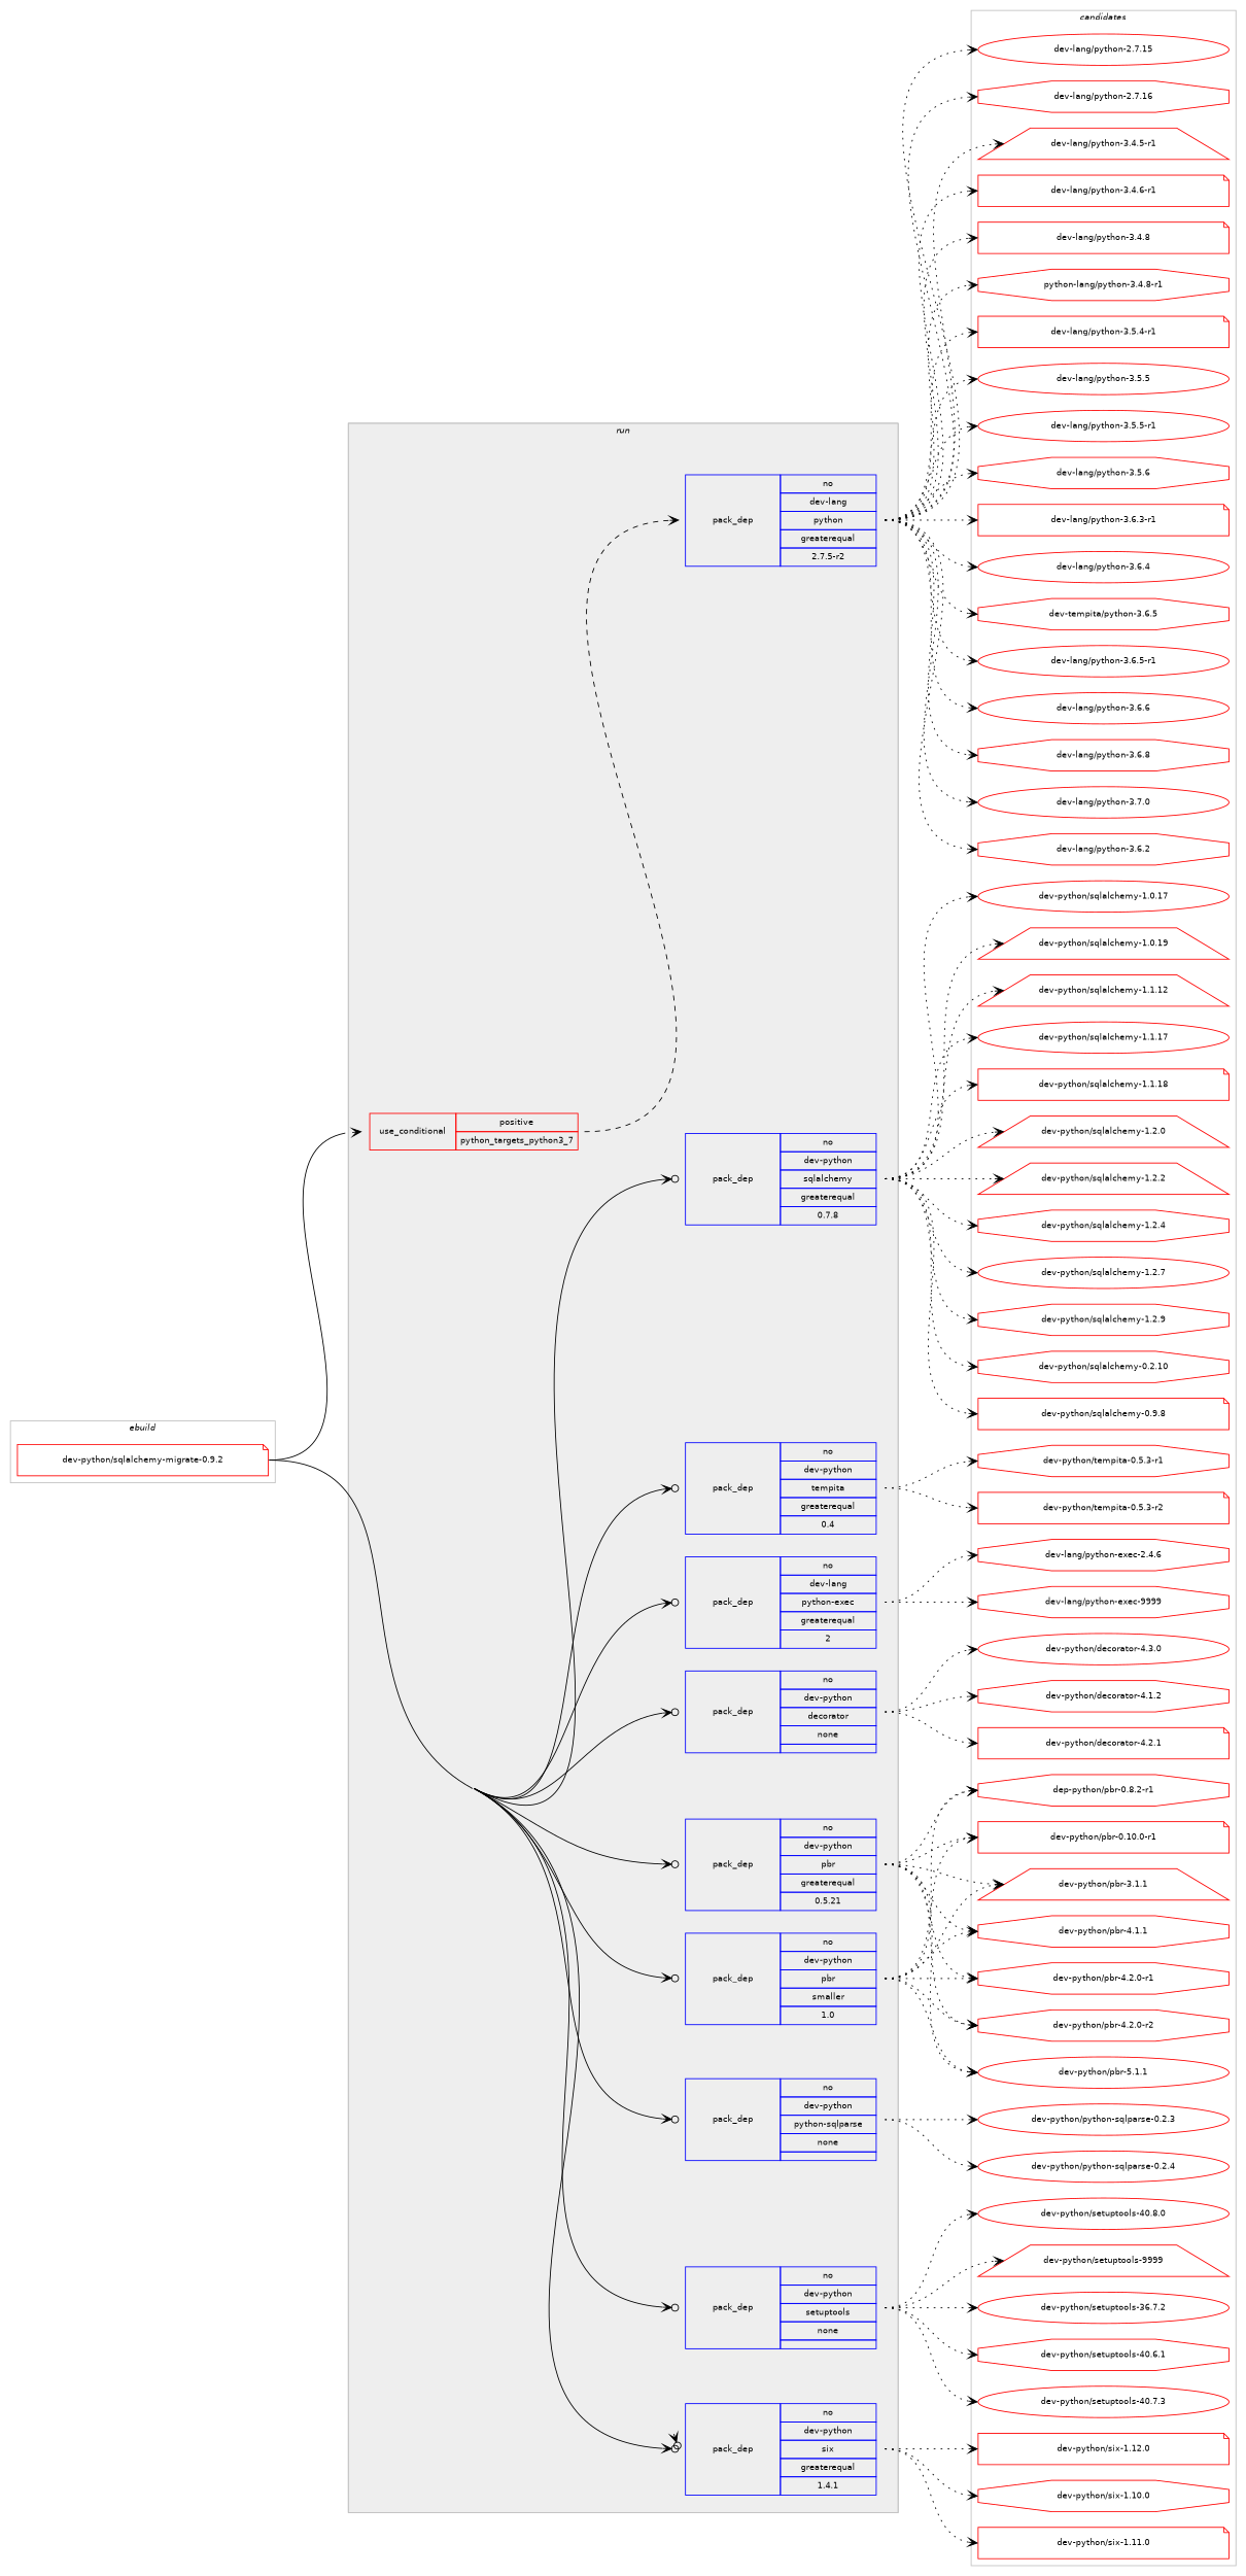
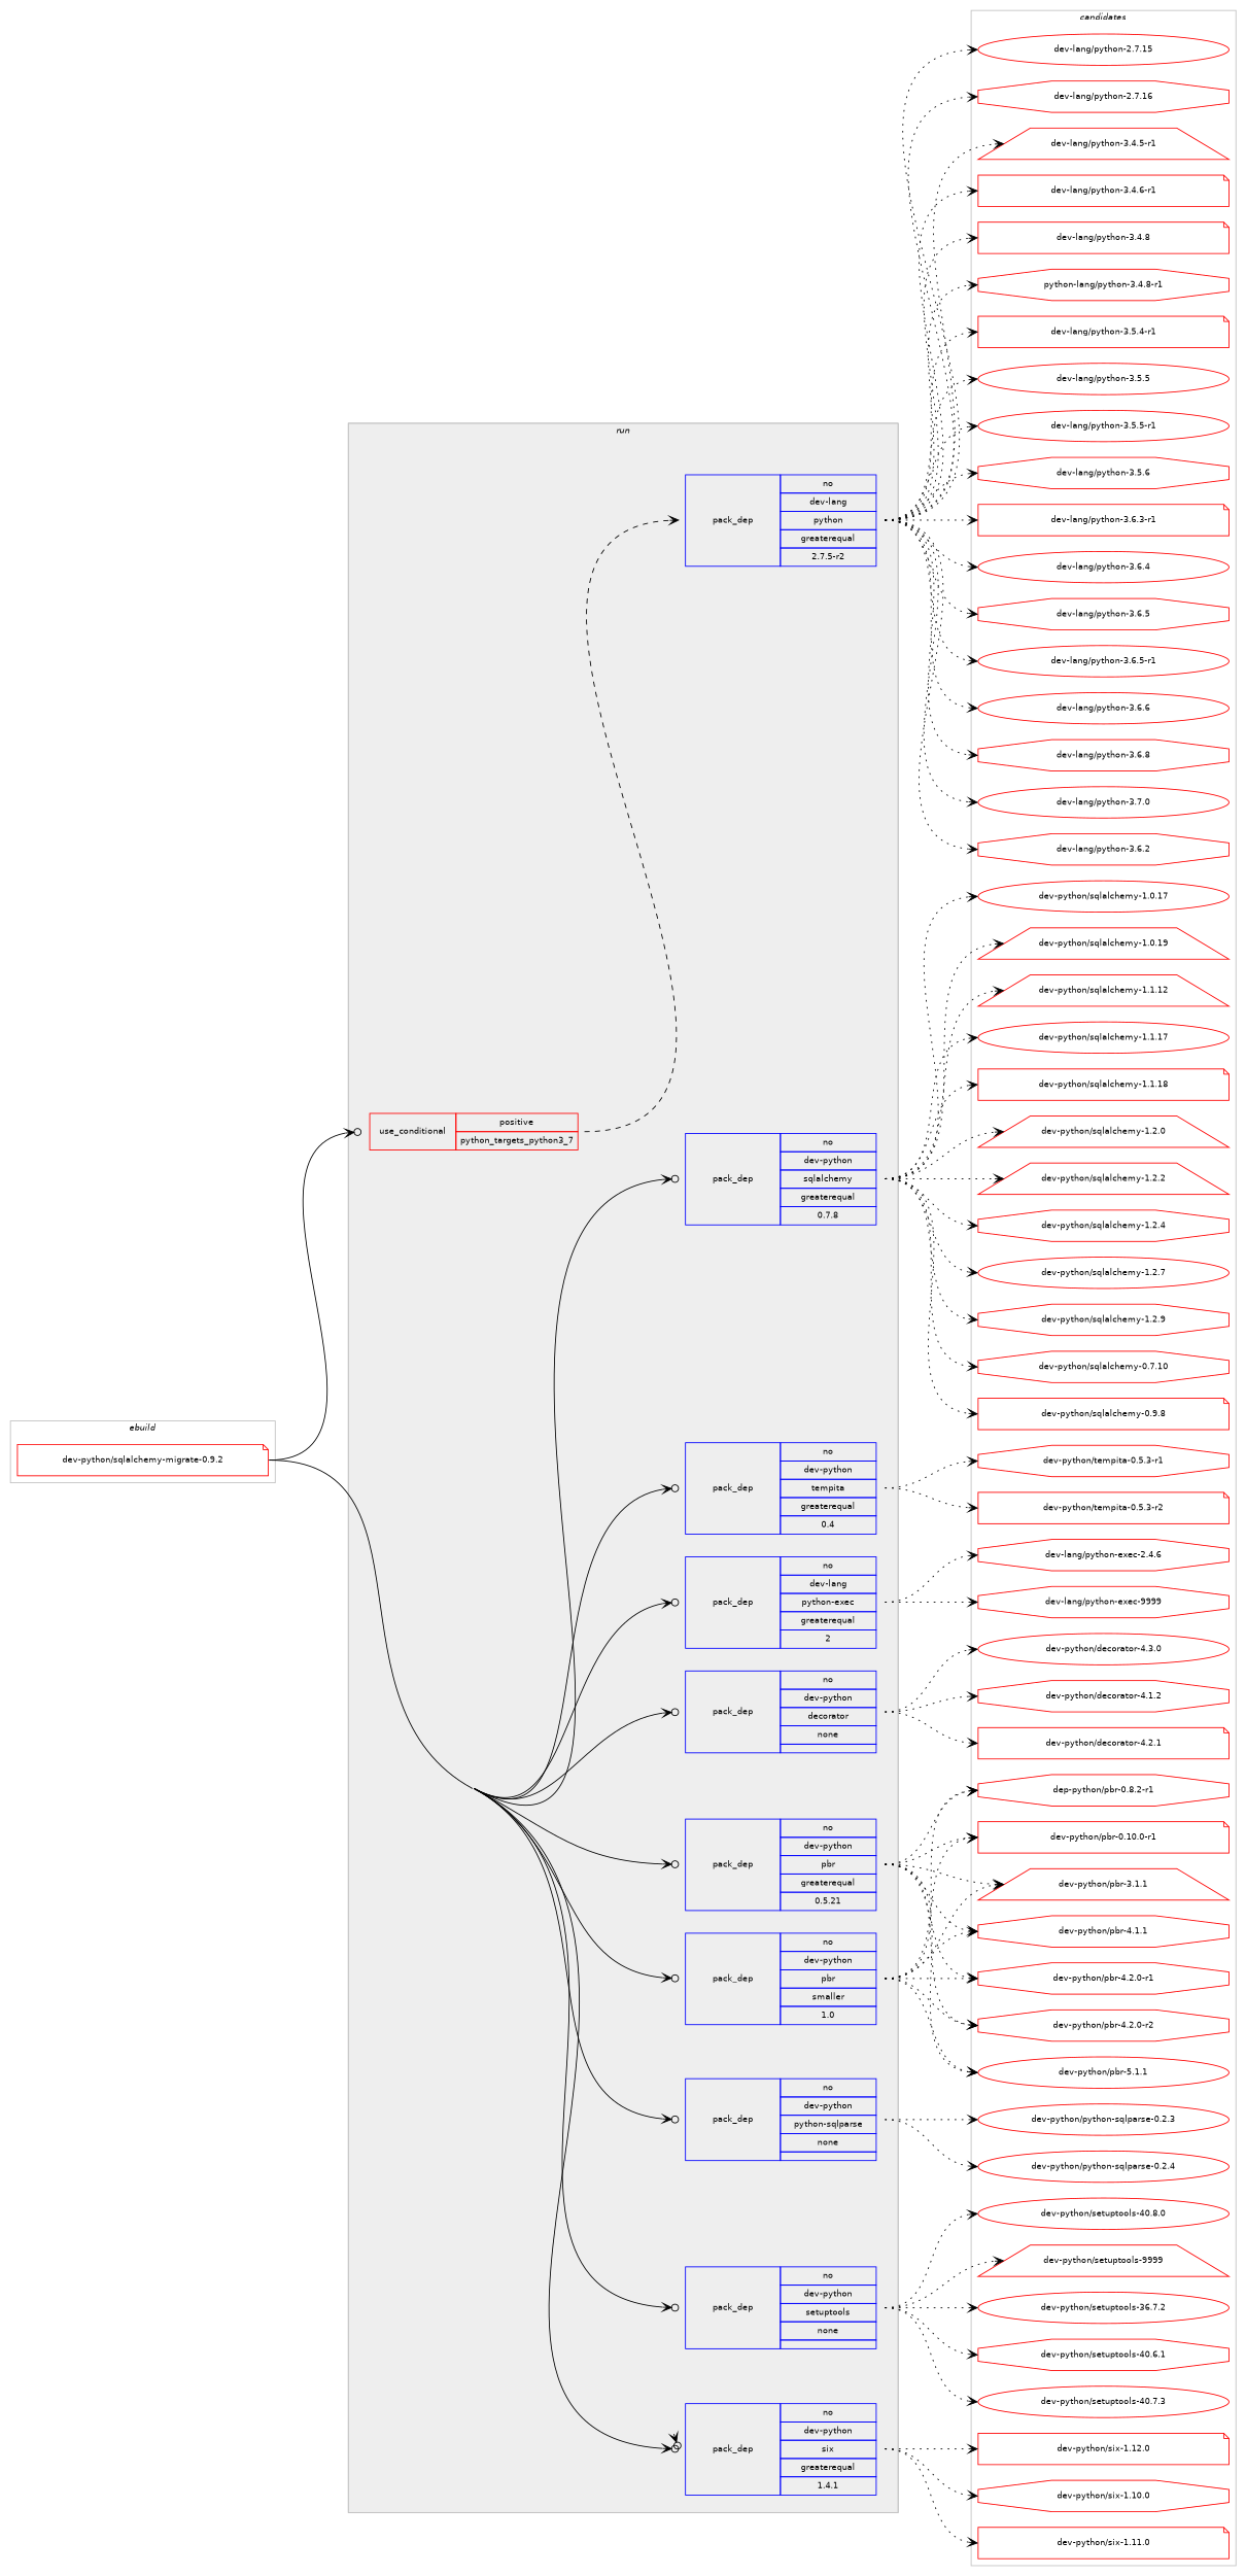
  digraph {
    compound=true
    concentrate=true
    fontname=Helvetica
    fontsize=10
    newrank=true
    rankdir=LR
    ranksep=1.5
    node [color=red fontname=Helvetica fontsize=10 shape=octagon]
    edge [arrowhead=vee headport=w style=dotted tailport=e weight=100]
    n1 [label="dev-python/sqlalchemy-migrate-0.9.2" shape=note width=4]
    n2 [color=blue label=<<TABLE BORDER="0" CELLBORDER="1" CELLSPACING="0" CELLPADDING="4" WIDTH="220"><TR><TD ROWSPAN="6" CELLPADDING="30">pack_dep</TD></TR><TR><TD WIDTH="110">no</TD></TR><TR><TD>dev-lang</TD></TR><TR><TD>python</TD></TR><TR><TD>greaterequal</TD></TR><TR><TD>2.7.5-r2</TD></TR></TABLE>> shape=none]
    n3 [label=<<TABLE BORDER="0" CELLBORDER="1" CELLSPACING="0" CELLPADDING="4"><TR><TD ROWSPAN="3" CELLPADDING="10">use_conditional</TD></TR><TR><TD>positive</TD></TR><TR><TD>python_targets_python3_7</TD></TR></TABLE>> shape=none]
    n4 [color=blue label=<<TABLE BORDER="0" CELLBORDER="1" CELLSPACING="0" CELLPADDING="4" WIDTH="220"><TR><TD ROWSPAN="6" CELLPADDING="30">pack_dep</TD></TR><TR><TD WIDTH="110">no</TD></TR><TR><TD>dev-lang</TD></TR><TR><TD>python-exec</TD></TR><TR><TD>greaterequal</TD></TR><TR><TD>2</TD></TR></TABLE>> shape=none]
    n5 [color=blue label=<<TABLE BORDER="0" CELLBORDER="1" CELLSPACING="0" CELLPADDING="4" WIDTH="220"><TR><TD ROWSPAN="6" CELLPADDING="30">pack_dep</TD></TR><TR><TD WIDTH="110">no</TD></TR><TR><TD>dev-python</TD></TR><TR><TD>decorator</TD></TR><TR><TD>none</TD></TR><TR><TD></TD></TR></TABLE>> shape=none]
    n6 [color=blue label=<<TABLE BORDER="0" CELLBORDER="1" CELLSPACING="0" CELLPADDING="4" WIDTH="220"><TR><TD ROWSPAN="6" CELLPADDING="30">pack_dep</TD></TR><TR><TD WIDTH="110">no</TD></TR><TR><TD>dev-python</TD></TR><TR><TD>pbr</TD></TR><TR><TD>greaterequal</TD></TR><TR><TD>0.5.21</TD></TR></TABLE>> shape=none]
    n7 [color=blue label=<<TABLE BORDER="0" CELLBORDER="1" CELLSPACING="0" CELLPADDING="4" WIDTH="220"><TR><TD ROWSPAN="6" CELLPADDING="30">pack_dep</TD></TR><TR><TD WIDTH="110">no</TD></TR><TR><TD>dev-python</TD></TR><TR><TD>pbr</TD></TR><TR><TD>smaller</TD></TR><TR><TD>1.0</TD></TR></TABLE>> shape=none]
    n8 [color=blue label=<<TABLE BORDER="0" CELLBORDER="1" CELLSPACING="0" CELLPADDING="4" WIDTH="220"><TR><TD ROWSPAN="6" CELLPADDING="30">pack_dep</TD></TR><TR><TD WIDTH="110">no</TD></TR><TR><TD>dev-python</TD></TR><TR><TD>python-sqlparse</TD></TR><TR><TD>none</TD></TR><TR><TD></TD></TR></TABLE>> shape=none]
    n9 [color=blue label=<<TABLE BORDER="0" CELLBORDER="1" CELLSPACING="0" CELLPADDING="4" WIDTH="220"><TR><TD ROWSPAN="6" CELLPADDING="30">pack_dep</TD></TR><TR><TD WIDTH="110">no</TD></TR><TR><TD>dev-python</TD></TR><TR><TD>setuptools</TD></TR><TR><TD>none</TD></TR><TR><TD></TD></TR></TABLE>> shape=none]
    n10 [color=blue label=<<TABLE BORDER="0" CELLBORDER="1" CELLSPACING="0" CELLPADDING="4" WIDTH="220"><TR><TD ROWSPAN="6" CELLPADDING="30">pack_dep</TD></TR><TR><TD WIDTH="110">no</TD></TR><TR><TD>dev-python</TD></TR><TR><TD>six</TD></TR><TR><TD>greaterequal</TD></TR><TR><TD>1.4.1</TD></TR></TABLE>> shape=none]
    n11 [color=blue label=<<TABLE BORDER="0" CELLBORDER="1" CELLSPACING="0" CELLPADDING="4" WIDTH="220"><TR><TD ROWSPAN="6" CELLPADDING="30">pack_dep</TD></TR><TR><TD WIDTH="110">no</TD></TR><TR><TD>dev-python</TD></TR><TR><TD>sqlalchemy</TD></TR><TR><TD>greaterequal</TD></TR><TR><TD>0.7.8</TD></TR></TABLE>> shape=none]
    n12 [color=blue label=<<TABLE BORDER="0" CELLBORDER="1" CELLSPACING="0" CELLPADDING="4" WIDTH="220"><TR><TD ROWSPAN="6" CELLPADDING="30">pack_dep</TD></TR><TR><TD WIDTH="110">no</TD></TR><TR><TD>dev-python</TD></TR><TR><TD>tempita</TD></TR><TR><TD>greaterequal</TD></TR><TR><TD>0.4</TD></TR></TABLE>> shape=none]
    n13 [label="dev-lang/python-2.7.15" shape=ellipse width=4]
    n14 [label="dev-lang/python-2.7.16" width=4]
    n15 [label="dev-lang/python-3.4.5-r1" shape=trapezium width=4]
    n16 [label="dev-lang/python-3.4.6-r1" shape=note width=4]
    n17 [label="dev-lang/python-3.4.8" shape=note width=4]
    n18 [label="python-lang/python-3.4.8-r1" width=4]
    n19 [label="dev-lang/python-3.5.4-r1" shape=note width=4]
    n20 [label="dev-lang/python-3.5.5" shape=ellipse width=4]
    n21 [label="dev-lang/python-3.5.5-r1" shape=ellipse width=4]
    n22 [label="dev-lang/python-3.5.6" width=4]
    n23 [label="dev-lang/python-3.6.3-r1" shape=note width=4]
    n24 [label="dev-lang/python-3.6.4" shape=ellipse width=4]
-   n25 [label="dev-tempita/python-3.6.5" width=4]
+   n25 [label="dev-lang/python-3.6.5" width=4]
    n26 [label="dev-lang/python-3.6.5-r1" shape=ellipse width=4]
    n27 [label="dev-lang/python-3.6.6" shape=ellipse width=4]
    n28 [label="dev-lang/python-3.6.8" width=4]
    n29 [label="dev-lang/python-3.7.0" shape=ellipse width=4]
    n30 [label="dev-lang/python-3.6.2" width=4]
    n31 [label="dev-lang/python-exec-2.4.6" width=4]
    n32 [label="dev-lang/python-exec-9999" width=4]
    n33 [label="dev-python/decorator-4.1.2" width=4]
    n34 [label="dev-python/decorator-4.2.1" shape=note width=4]
    n35 [label="dev-python/decorator-4.3.0" shape=ellipse width=4]
    n36 [label="dep-python/pbr-0.8.2-r1" width=4]
    n37 [label="dev-python/pbr-0.10.0-r1" shape=note width=4]
    n38 [label="dev-python/pbr-3.1.1" shape=trapezium width=4]
    n39 [label="dev-python/pbr-4.1.1" width=4]
    n40 [label="dev-python/pbr-4.2.0-r1" width=4]
    n41 [label="dev-python/pbr-4.2.0-r2" width=4]
    n42 [label="dev-python/pbr-5.1.1" shape=ellipse width=4]
    n43 [label="dev-python/python-sqlparse-0.2.3" shape=ellipse width=4]
    n44 [label="dev-python/python-sqlparse-0.2.4" shape=ellipse width=4]
    n45 [label="dev-python/setuptools-36.7.2" shape=ellipse width=4]
    n46 [label="dev-python/setuptools-40.6.1" width=4]
    n47 [label="dev-python/setuptools-40.7.3" shape=ellipse width=4]
    n48 [label="dev-python/setuptools-40.8.0" shape=ellipse width=4]
    n49 [label="dev-python/setuptools-9999" shape=trapezium width=4]
    n50 [label="dev-python/six-1.10.0" width=4]
    n51 [label="dev-python/six-1.11.0" shape=note width=4]
    n52 [label="dev-python/six-1.12.0" shape=note width=4]
-   n53 [label="dev-python/sqlalchemy-0.2.10" width=4]
+   n53 [label="dev-python/sqlalchemy-0.7.10" width=4]
    n54 [label="dev-python/sqlalchemy-0.9.8" shape=note width=4]
    n55 [label="dev-python/sqlalchemy-1.0.17" shape=ellipse width=4]
    n56 [label="dev-python/sqlalchemy-1.0.19" shape=trapezium width=4]
    n57 [label="dev-python/sqlalchemy-1.1.12" shape=trapezium width=4]
    n58 [label="dev-python/sqlalchemy-1.1.17" shape=ellipse width=4]
    n59 [label="dev-python/sqlalchemy-1.1.18" shape=note width=4]
    n60 [label="dev-python/sqlalchemy-1.2.0" shape=trapezium width=4]
    n61 [label="dev-python/sqlalchemy-1.2.2" shape=trapezium width=4]
    n62 [label="dev-python/sqlalchemy-1.2.4" width=4]
    n63 [label="dev-python/sqlalchemy-1.2.7" shape=ellipse width=4]
    n64 [label="dev-python/sqlalchemy-1.2.9" width=4]
    n65 [label="dev-python/tempita-0.5.3-r1" width=4]
    n66 [label="dev-python/tempita-0.5.3-r2" shape=note width=4]
    subgraph cluster_1 {
      color=gray
      label=<<i>ebuild</i>>
      rank=same
      n1
    }
    subgraph cluster_2 {
      color=gray
      label=<<i>dependencies</i>>
      subgraph cluster_3 {
        color=gray
        fillcolor="#eeeeee"
        label=<<i>compile</i>>
        style=filled
      }
      subgraph cluster_4 {
        color=gray
        fillcolor="#eeeeee"
        label=<<i>compile and run</i>>
        style=filled
        subgraph sub_5 {
          color=gray
          fillcolor="#eeeeee"
          label=<<i>compile and run</i>>
          style=filled
          n3
          subgraph sub_6 {
            color=gray
            fillcolor="#eeeeee"
            label=<<i>compile and run</i>>
            style=filled
            n2
          }
        }
        subgraph sub_7 {
          color=gray
          fillcolor="#eeeeee"
          label=<<i>compile and run</i>>
          style=filled
          n4
        }
        subgraph sub_8 {
          color=gray
          fillcolor="#eeeeee"
          label=<<i>compile and run</i>>
          style=filled
          n5
        }
        subgraph sub_9 {
          color=gray
          fillcolor="#eeeeee"
          label=<<i>compile and run</i>>
          style=filled
          n6
        }
        subgraph sub_10 {
          color=gray
          fillcolor="#eeeeee"
          label=<<i>compile and run</i>>
          style=filled
          n7
        }
        subgraph sub_11 {
          color=gray
          fillcolor="#eeeeee"
          label=<<i>compile and run</i>>
          style=filled
          n8
        }
        subgraph sub_12 {
          color=gray
          fillcolor="#eeeeee"
          label=<<i>compile and run</i>>
          style=filled
          n9
        }
        subgraph sub_13 {
          color=gray
          fillcolor="#eeeeee"
          label=<<i>compile and run</i>>
          style=filled
          n10
        }
        subgraph sub_14 {
          color=gray
          fillcolor="#eeeeee"
          label=<<i>compile and run</i>>
          style=filled
          n11
        }
        subgraph sub_15 {
          color=gray
          fillcolor="#eeeeee"
          label=<<i>compile and run</i>>
          style=filled
          n12
        }
      }
      subgraph cluster_16 {
        color=gray
        fillcolor="#eeeeee"
        label=<<i>run</i>>
        style=filled
      }
    }
    subgraph cluster_17 {
      color=gray
      label=<<i>candidates</i>>
      rank=same
      subgraph sub_18 {
        color=black
        label=<<i>candidates</i>>
        nodesep=1
        rank=same
        n13
        n14
        n15
        n16
        n17
        n18
        n19
        n20
        n21
        n22
        n23
        n24
        n25
        n26
        n27
        n28
        n29
        n30
      }
      subgraph sub_19 {
        color=black
        label=<<i>candidates</i>>
        nodesep=1
        rank=same
        n31
        n32
      }
      subgraph sub_20 {
        color=black
        label=<<i>candidates</i>>
        nodesep=1
        rank=same
        n33
        n34
        n35
      }
      subgraph sub_21 {
        color=black
        label=<<i>candidates</i>>
        nodesep=1
        rank=same
        n36
        n37
        n38
        n39
        n40
        n41
        n42
      }
      subgraph sub_22 {
        color=black
        label=<<i>candidates</i>>
        nodesep=1
        rank=same
        n36
        n37
        n38
        n39
        n40
        n41
        n42
      }
      subgraph sub_23 {
        color=black
        label=<<i>candidates</i>>
        nodesep=1
        rank=same
        n43
        n44
      }
      subgraph sub_24 {
        color=black
        label=<<i>candidates</i>>
        nodesep=1
        rank=same
        n45
        n46
        n47
        n48
        n49
      }
      subgraph sub_25 {
        color=black
        label=<<i>candidates</i>>
        nodesep=1
        rank=same
        n50
        n51
        n52
      }
      subgraph sub_26 {
        color=black
        label=<<i>candidates</i>>
        nodesep=1
        rank=same
        n53
        n54
        n55
        n56
        n57
        n58
        n59
        n60
        n61
        n62
        n63
        n64
      }
      subgraph sub_27 {
        color=black
        label=<<i>candidates</i>>
        nodesep=1
        rank=same
        n65
        n66
      }
    }
-   n1 -> n3 [style=solid weight=20]
+   n1 -> n3 [arrowhead=odotvee style=solid weight=20]
    n1 -> n4 [arrowhead=odotvee style=solid weight=20]
    n1 -> n5 [arrowhead=odotvee style=solid weight=20]
    n1 -> n6 [arrowhead=odotvee style=solid weight=20]
    n1 -> n7 [arrowhead=odotvee style=solid weight=20]
    n1 -> n8 [arrowhead=odotvee style=solid weight=20]
    n1 -> n9 [arrowhead=odotvee style=solid weight=20]
    n1 -> n10 [arrowhead=odotvee style=solid weight=20]
    n1 -> n11 [arrowhead=odotvee style=solid weight=20]
    n1 -> n12 [arrowhead=odotvee style=solid weight=20]
    n2 -> n13
    n2 -> n14
    n2 -> n15
    n2 -> n16
    n2 -> n17
    n2 -> n18
    n2 -> n19
    n2 -> n20
    n2 -> n21
    n2 -> n22
    n2 -> n23
    n2 -> n24
    n2 -> n25
    n2 -> n26
    n2 -> n27
    n2 -> n28
    n2 -> n29
    n2 -> n30
    n3 -> n2 [style=dashed weight=20]
    n4 -> n31
    n4 -> n32
    n5 -> n33
    n5 -> n34
    n5 -> n35
    n6 -> n36
    n6 -> n37
    n6 -> n38
    n6 -> n39
    n6 -> n40
    n6 -> n41
    n6 -> n42
    n7 -> n36
    n7 -> n37
    n7 -> n38
    n7 -> n39
    n7 -> n40
    n7 -> n41
    n7 -> n42
    n8 -> n43
    n8 -> n44
    n9 -> n45
    n9 -> n46
    n9 -> n47
    n9 -> n48
    n9 -> n49
    n10 -> n50
    n10 -> n51
    n10 -> n52
    n11 -> n53
    n11 -> n54
    n11 -> n55
    n11 -> n56
    n11 -> n57
    n11 -> n58
    n11 -> n59
    n11 -> n60
    n11 -> n61
    n11 -> n62
    n11 -> n63
    n11 -> n64
    n12 -> n65
    n12 -> n66
  }
